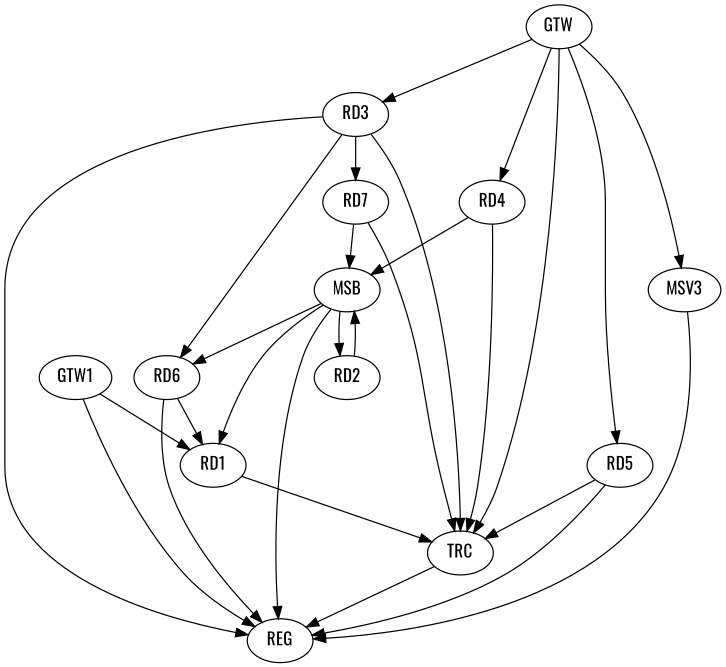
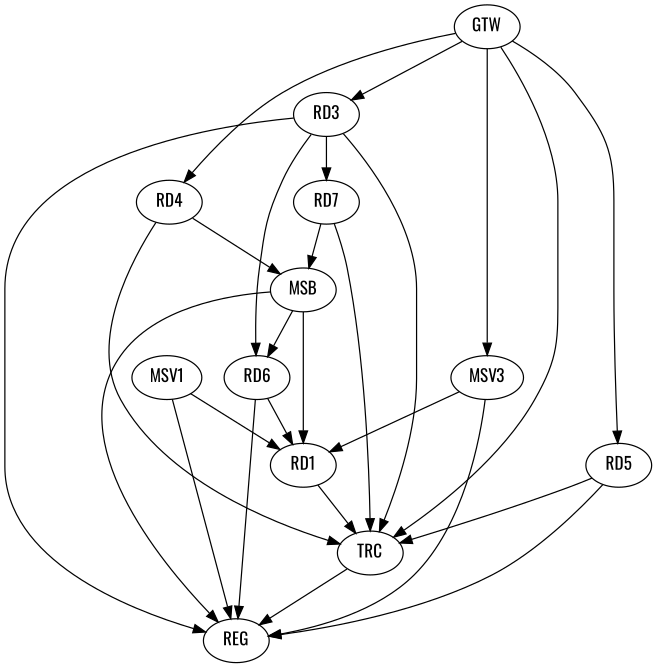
  strict digraph {
    fontname=Oswald
    node [fontname=Oswald]
    edge [fontname=Oswald]
    n1 [label=RD1]
    n2 [label=TRC]
    n3 [label=REG]
-   n4 [label=RD2]
    n5 [label=MSB]
    n6 [label=RD6]
    n7 [label=RD3]
    n8 [label=RD7]
    n9 [label=RD4]
    n10 [label=RD5]
    n11 [label=GTW]
    n12 [label=MSV3]
-   n13 [label=GTW1]
+   n13 [label=MSV1]
    n1 -> n2
    n2 -> n3
-   n4 -> n5
    n5 -> n1
    n5 -> n3
-   n5 -> n4
    n5 -> n6
    n6 -> n1
    n6 -> n3
    n7 -> n2
    n7 -> n3
    n7 -> n6
    n7 -> n8
    n8 -> n2
    n8 -> n5
    n9 -> n2
    n9 -> n5
    n10 -> n2
    n10 -> n3
    n11 -> n2
    n11 -> n7
    n11 -> n9
    n11 -> n10
    n11 -> n12
+   n12 -> n1
    n12 -> n3
    n13 -> n1
    n13 -> n3
  }
